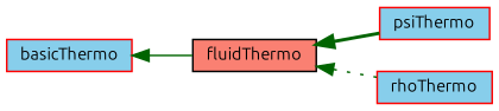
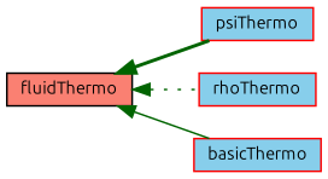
  digraph {
    fontname=Ubuntu
    rankdir=LR
    node [color=red fillcolor=skyblue fontname=Ubuntu fontsize=10 shape=record style=filled]
    edge [color=darkgreen dir=back fontname=Ubuntu fontsize=10 labelfontname=FreeSans labelfontsize=10]
    n1 [color=black fillcolor=salmon fontcolor=black height=0.2 label=fluidThermo width=0.4]
    n2 [height=0.2 label=psiThermo width=0.4]
    n3 [height=0.2 label=rhoThermo width=0.4]
    n4 [height=0.2 label=basicThermo width=0.4]
    n1 -> n2 [style=bold]
    n1 -> n3 [style=dotted]
-   n4 -> n1 [style=solid]
+   n1 -> n4 [style=solid]
  }
